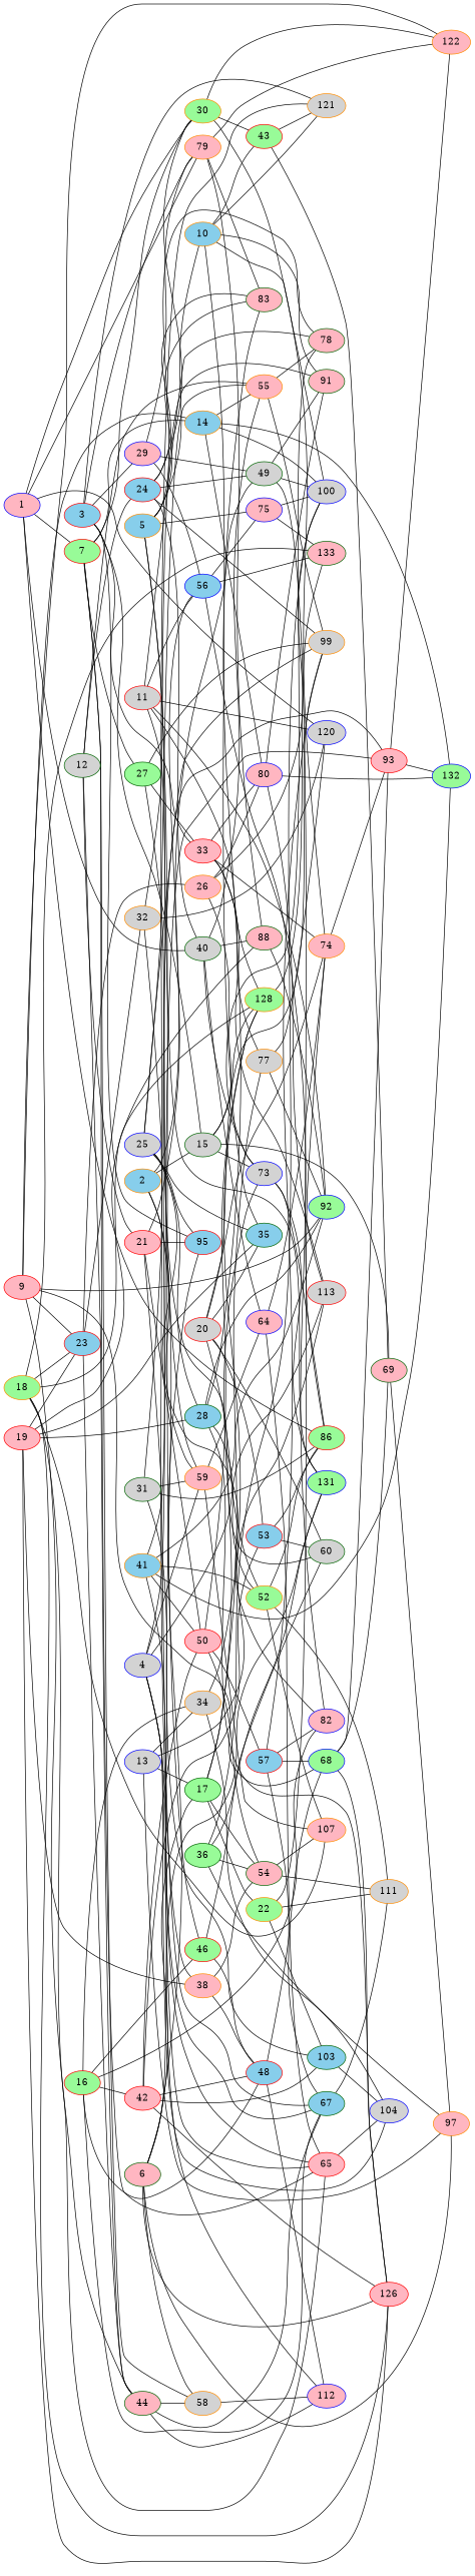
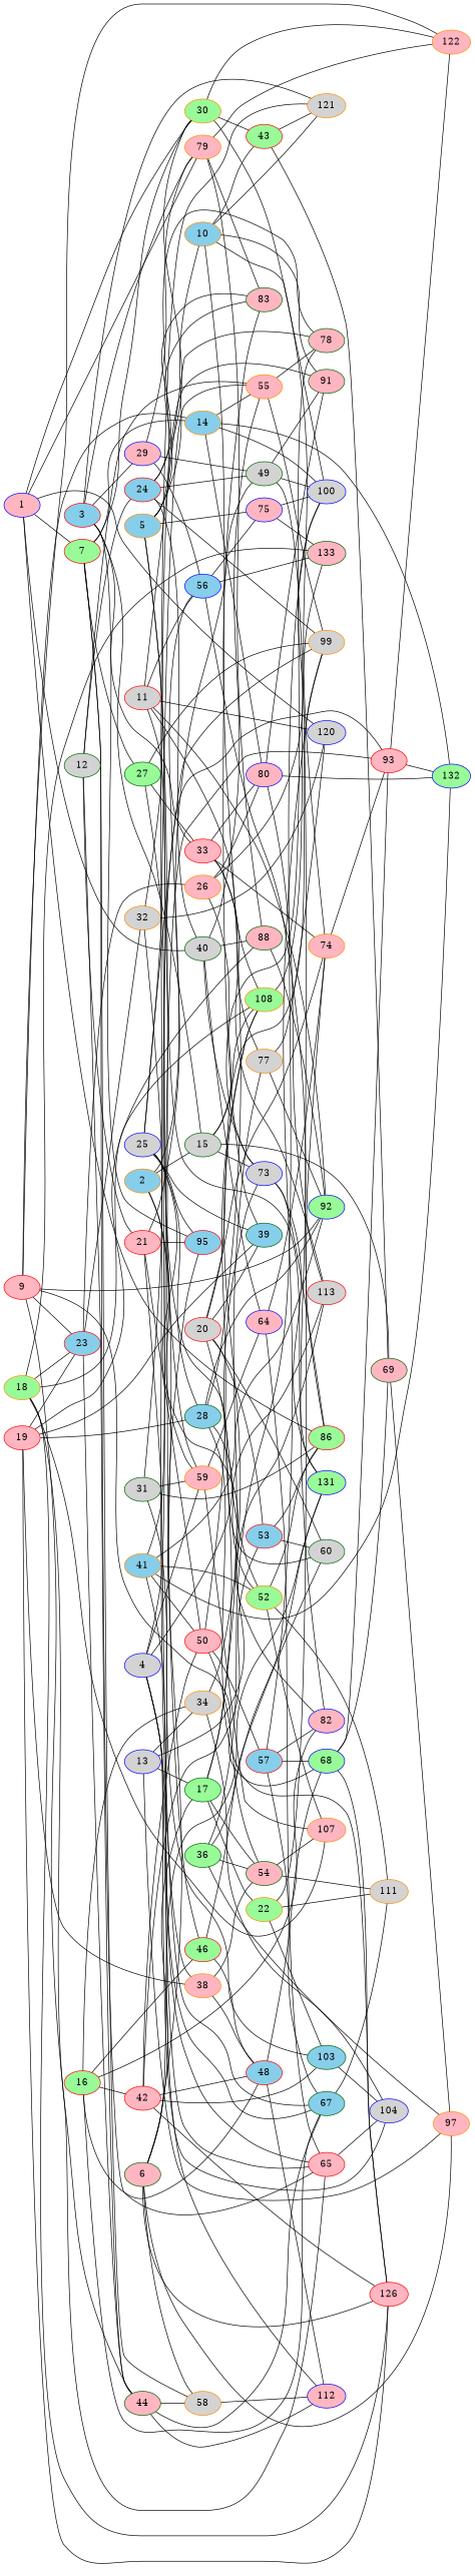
  graph {
    rankdir=LR
    node [color=darkorange fillcolor=lightpink style=filled]
    1 [color=blue super="+8"]
    7 [color=red fillcolor=palegreen super="+66"]
    30 [fillcolor=palegreen super="+130"]
    40 [color=darkgreen fillcolor=lightgrey super="+139"]
    79 [super="+125"]
    86 [color=red fillcolor=palegreen super="+98"]
    120 [color=blue fillcolor=lightgrey]
    65 [color=red super="+96"]
    58 [fillcolor=lightgrey]
    14 [fillcolor=skyblue super="+63"]
    27 [color=darkgreen fillcolor=palegreen]
    122
    43 [color=red fillcolor=palegreen]
    74 [super="+110"]
    55 [super="+71"]
    73 [color=blue fillcolor=lightgrey super="+134"]
    88 [color=darkgreen]
    64 [color=blue]
    83 [color=darkgreen]
    15 [color=darkgreen fillcolor=lightgrey super="+84"]
    78 [color=darkgreen]
-   108 [fillcolor=palegreen super="+128" label=128]
+   108 [fillcolor=palegreen super="+128"]
    69 [color=darkgreen]
    2 [fillcolor=skyblue]
    56 [color=blue fillcolor=skyblue super="+106"]
    59 [super="+115"]
    103 [color=darkgreen fillcolor=skyblue]
    75 [color=blue]
    82 [color=blue]
    133 [color=darkgreen]
    107
    104 [color=blue fillcolor=lightgrey]
    3 [color=red fillcolor=skyblue super="+124"]
    29 [color=blue]
    33 [color=red super="+94"]
    95 [color=red fillcolor=skyblue]
    121 [fillcolor=lightgrey]
    49 [color=darkgreen fillcolor=lightgrey super="+87"]
    113 [color=red fillcolor=lightgrey]
    80 [color=blue super="+81"]
    77 [fillcolor=lightgrey]
    4 [color=blue fillcolor=lightgrey super="+62"]
    93 [color=red super="+118"]
    112 [color=blue]
    132 [color=blue fillcolor=palegreen]
    5 [fillcolor=skyblue super="+141"]
    10 [fillcolor=skyblue super="+45"]
    46 [color=red fillcolor=palegreen]
-   39 [color=darkgreen fillcolor=skyblue label=35]
+   39 [color=darkgreen fillcolor=skyblue]
    91 [color=darkgreen]
    100 [color=blue fillcolor=lightgrey super="+102"]
    131 [color=blue fillcolor=palegreen]
    48 [color=red fillcolor=skyblue super="+114"]
    6 [color=darkgreen super="+136"]
    17 [color=darkgreen fillcolor=palegreen super="+76"]
    97
    126 [color=red super="+137"]
    22 [fillcolor=palegreen]
    54 [color=darkgreen super="+89"]
    60 [color=darkgreen fillcolor=lightgrey]
    99 [fillcolor=lightgrey super="+129"]
    9 [color=red super="+123"]
    23 [color=red fillcolor=skyblue super="+35"]
    68 [color=blue fillcolor=palegreen super="+138"]
    92 [color=blue fillcolor=palegreen super="+140"]
    44 [color=darkgreen super="+51"]
    26
    32 [fillcolor=lightgrey]
    11 [color=red fillcolor=lightgrey super="+109"]
    21 [color=red super="+127"]
    50 [color=red super="+116"]
    67 [color=darkgreen fillcolor=skyblue super="+85"]
    12 [color=darkgreen fillcolor=lightgrey]
    24 [color=red fillcolor=skyblue super="+117"]
    13 [color=blue fillcolor=lightgrey]
    34 [fillcolor=lightgrey]
    16 [color=red fillcolor=palegreen super="+135"]
    42 [color=red super="+119"]
    53 [color=red fillcolor=skyblue]
    57 [color=red fillcolor=skyblue super="+70"]
    111 [fillcolor=lightgrey]
    18 [fillcolor=palegreen super="+37"]
    19 [color=red super="+101"]
    28 [color=darkgreen fillcolor=skyblue super="+90"]
    38
    52 [fillcolor=palegreen super="+105"]
    20 [color=red fillcolor=lightgrey super="+72"]
    25 [color=blue fillcolor=lightgrey super="+61"]
    31 [color=darkgreen fillcolor=lightgrey]
    36 [color=darkgreen fillcolor=palegreen]
    41 [fillcolor=skyblue super="+47"]
    1 -- 7
    1 -- 30
    1 -- 40
    1 -- 79
    1 -- 86
    1 -- 120
    7 -- 30
    7 -- 65
    7 -- 58
    7 -- 14
    7 -- 27
    30 -- 122
    30 -- 43
    30 -- 74
    40 -- 55
    40 -- 73
    40 -- 88
    40 -- 64
    79 -- 122
    79 -- 88
    79 -- 83
    65 -- 104
    58 -- 112
    14 -- 55
    14 -- 80
    14 -- 132
    14 -- 100
    27 -- 33
    27 -- 60
    27 -- 99
    43 -- 69
    43 -- 121
    74 -- 93
    55 -- 78
    55 -- 99
    73 -- 86
    73 -- 131
    88 -- 92
    64 -- 65
    64 -- 74
    15 -- 73
    15 -- 78
    15 -- 108
    15 -- 69
    108 -- 133
    69 -- 97
    2 -- 15
    2 -- 56
    2 -- 59
    2 -- 103
    56 -- 75
    56 -- 82
    56 -- 133
    59 -- 64
    59 -- 107
    103 -- 104
    75 -- 133
    75 -- 100
    3 -- 79
    3 -- 15
    3 -- 29
    3 -- 33
    3 -- 95
    3 -- 121
    29 -- 79
    29 -- 56
    29 -- 49
    33 -- 74
    33 -- 113
    33 -- 80
    33 -- 77
    49 -- 86
    49 -- 91
    49 -- 100
    80 -- 113
    80 -- 132
    80 -- 91
    77 -- 120
    77 -- 92
    4 -- 65
    4 -- 59
    4 -- 104
    4 -- 113
    4 -- 93
    4 -- 112
    93 -- 122
    93 -- 132
    5 -- 83
    5 -- 78
    5 -- 59
    5 -- 75
    5 -- 10
    5 -- 46
    10 -- 43
    10 -- 121
    10 -- 39
    10 -- 91
    10 -- 100
    46 -- 131
    46 -- 48
    48 -- 112
    48 -- 68
    6 -- 58
    6 -- 95
    6 -- 131
    6 -- 17
    6 -- 97
    6 -- 126
    17 -- 73
    17 -- 77
    17 -- 22
    17 -- 54
    22 -- 74
    22 -- 103
    22 -- 111
    54 -- 107
    54 -- 111
    9 -- 65
    9 -- 14
    9 -- 122
    9 -- 23
    9 -- 68
    9 -- 92
    23 -- 44
    23 -- 26
    23 -- 32
    68 -- 69
    68 -- 93
    68 -- 126
    44 -- 58
    44 -- 112
    44 -- 67
    26 -- 73
    26 -- 80
    26 -- 100
    32 -- 120
    32 -- 91
    32 -- 38
    11 -- 120
    11 -- 78
    11 -- 108
    11 -- 56
    11 -- 131
    11 -- 92
    21 -- 95
    21 -- 49
    21 -- 50
    21 -- 67 [weight=2]
    50 -- 108
    50 -- 54
    50 -- 57
    67 -- 111
    12 -- 55
    12 -- 44
    12 -- 21
    12 -- 24
    24 -- 30
    24 -- 40
    24 -- 83
    24 -- 49
    24 -- 99
    13 -- 113
    13 -- 17
    13 -- 97
    13 -- 34
    34 -- 108
    34 -- 104
    16 -- 82
    16 -- 46
    16 -- 48
    16 -- 67
    16 -- 34
    16 -- 42
    42 -- 103
    42 -- 48
    42 -- 126
    42 -- 50
    42 -- 53
    53 -- 86
    53 -- 60
    57 -- 82
    57 -- 99
    57 -- 68
    57 -- 67
    18 -- 108
    18 -- 133
    18 -- 107
    18 -- 126
    18 -- 23
    18 -- 44
    19 -- 88
    19 -- 39
    19 -- 126
    19 -- 23
    19 -- 28
    19 -- 38
    28 -- 83
    28 -- 126
    28 -- 92
    28 -- 52
    38 -- 48
    38 -- 54
    52 -- 86
    52 -- 107
    52 -- 111
    20 -- 74
    20 -- 39
    20 -- 60
    20 -- 99
    20 -- 53
    20 -- 52
    25 -- 55
    25 -- 82
    25 -- 95
    25 -- 39
    25 -- 99
    25 -- 28
    31 -- 86
    31 -- 59
    31 -- 121
    31 -- 67
    36 -- 100
    36 -- 97
    36 -- 54
    36 -- 60
    41 -- 65
    41 -- 93
    41 -- 132
    41 -- 92
    41 -- 50
    41 -- 52
  }
